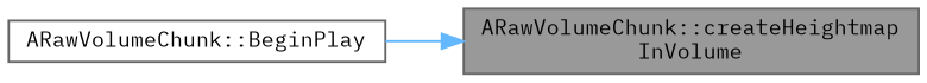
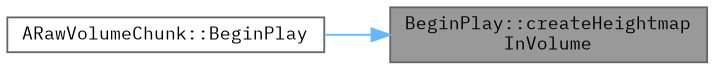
  digraph {
    rankdir=RL
    fontname="IBM Plex Mono"
    node [fontname="IBM Plex Mono" fontsize=10 shape=box style=filled]
-   n1 [color=gray40 fillcolor=grey60 fontcolor=black height=0.2 label="ARawVolumeChunk::createHeightmap\lInVolume" width=0.4]
+   n1 [color=gray40 fillcolor=grey60 fontcolor=black height=0.2 label="BeginPlay::createHeightmap\lInVolume" width=0.4]
    n2 [color=grey40 fillcolor=white height=0.2 label="ARawVolumeChunk::BeginPlay" width=0.4]
    n1 -> n2 [color=steelblue1 dir=back fontname="IBM Plex Mono" fontsize=10 labelfontname=Helvetica labelfontsize=10 style=solid]
  }
